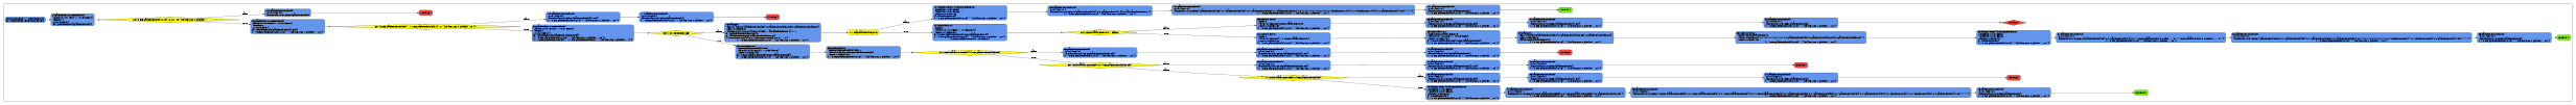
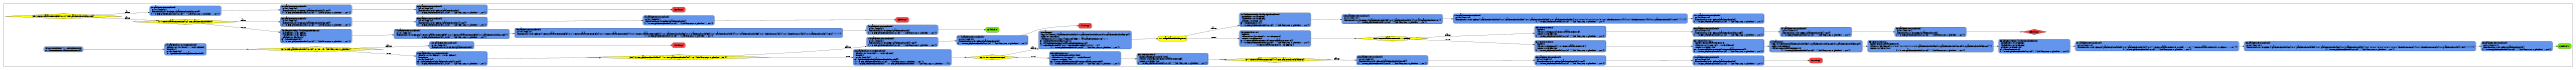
  digraph {
    rankdir=LR
    node [border=0 color=black fillcolor=cornflowerblue shape=box style="rounded,filled"]
    n1 [fillcolor=chartreuse2 label="134:fwd(0)"]
    n2 [label="46:packet_return_chunk(\l  p:1074063424,\l  the_chunk:1073763520[packet_chunks])\l{!(!(8 == packet_chunks[12:13]) | ((4294967282 + pkt_len) < 20))}"]
    n3 [label="45:packet_return_chunk(\l  p:1074063424,\l  the_chunk:1073763561[(vector_data_reset__35[3])++((vector_data_reset__35[2])++((vector_data_reset__35[1])++((vector_data_reset__35[0])++((packet_chunks[56])++((packet_chunks[55])++((packet_chunks[54])++((packet_chunks[53])++((checksum__43[1])++((checksum__43[0])++(packet_chunks[41:50]))))))))))])\l{!(!(8 == packet_chunks[12:13]) | ((4294967282 + pkt_len) < 20))}"]
    n4 [label="44:packet_return_chunk(\l  p:1074063424,\l  the_chunk:1073763602[(vector_data_reset__35[9])++((vector_data_reset__35[8])++(packet_chunks[82:83]))])\l{!(!(8 == packet_chunks[12:13]) | ((4294967282 + pkt_len) < 20))}"]
    n5 [label="43:nf_set_rte_ipv4_udptcp_checksum(\l  ip_header:1073763561,\l  l4_header:1073763602,\l  packet:1073923120)\l=>{checksum__43}\l{!(!(8 == packet_chunks[12:13]) | ((4294967282 + pkt_len) < 20))}"]
    n6 [fillcolor=brown1 label="135:drop()"]
    n7 [label="54:packet_return_chunk(\l  p:1074063424,\l  the_chunk:1073763520[packet_chunks])\l{!(!(8 == packet_chunks[12:13]) | ((4294967282 + pkt_len) < 20))}"]
    n8 [label="53:packet_return_chunk(\l  p:1074063424,\l  the_chunk:1073763561[packet_chunks[41:60]])\l{!(!(8 == packet_chunks[12:13]) | ((4294967282 + pkt_len) < 20))}"]
    n9 [label="52:packet_return_chunk(\l  p:1074063424,\l  the_chunk:1073763602[packet_chunks[82:85]])\l{!(!(8 == packet_chunks[12:13]) | ((4294967282 + pkt_len) < 20))}"]
    n10 [fillcolor=yellow label="41:(vector_data_reset__35[12] == packet_chunks[50])" shape=Mdiamond]
    n11 [fillcolor=brown1 label="136:drop()"]
    n12 [label="62:packet_return_chunk(\l  p:1074063424,\l  the_chunk:1073763520[packet_chunks])\l{!(!(8 == packet_chunks[12:13]) | ((4294967282 + pkt_len) < 20))}"]
    n13 [label="61:packet_return_chunk(\l  p:1074063424,\l  the_chunk:1073763561[packet_chunks[41:60]])\l{!(!(8 == packet_chunks[12:13]) | ((4294967282 + pkt_len) < 20))}"]
    n14 [label="60:packet_return_chunk(\l  p:1074063424,\l  the_chunk:1073763602[packet_chunks[82:85]])\l{!(!(8 == packet_chunks[12:13]) | ((4294967282 + pkt_len) < 20))}"]
    n15 [fillcolor=yellow label="39:(vector_data_reset__35[10:11] == packet_chunks[82:83])" shape=Mdiamond]
    n16 [fillcolor=brown1 label="137:drop()"]
    n17 [label="70:packet_return_chunk(\l  p:1074063424,\l  the_chunk:1073763520[packet_chunks])\l{!(!(8 == packet_chunks[12:13]) | ((4294967282 + pkt_len) < 20))}"]
    n18 [label="69:packet_return_chunk(\l  p:1074063424,\l  the_chunk:1073763561[packet_chunks[41:60]])\l{!(!(8 == packet_chunks[12:13]) | ((4294967282 + pkt_len) < 20))}"]
    n19 [label="68:packet_return_chunk(\l  p:1074063424,\l  the_chunk:1073763602[packet_chunks[82:85]])\l{!(!(8 == packet_chunks[12:13]) | ((4294967282 + pkt_len) < 20))}"]
    n20 [fillcolor=yellow label="37:(vector_data_reset__35[4:7] == packet_chunks[53:56])" shape=Mdiamond]
    n21 [label="36:vector_return(\l  index:packet_chunks[84:85],\l  value:1073949808[vector_data_reset__35],\l  vector:1073937400)\l{!(!(8 == packet_chunks[12:13]) | ((4294967282 + pkt_len) < 20))}"]
    n22 [label="35:vector_borrow(\l  index:packet_chunks[84:85],\l  val_out:1074076520[ -> 1073949808],\l  vector:1073937400)\l=>{vector_data_reset__35[vector_data_reset__35]}\l{!(!(8 == packet_chunks[12:13]) | ((4294967282 + pkt_len) < 20))}"]
    n23 [fillcolor=chartreuse2 label="138:fwd(1)"]
    n24 [label="89:packet_return_chunk(\l  p:1074087104,\l  the_chunk:1073763520[packet_chunks])\l{!(!(8 == packet_chunks[12:13]) | ((4294967282 + pkt_len) < 20))}"]
    n25 [label="88:packet_return_chunk(\l  p:1074087104,\l  the_chunk:1073763561[(packet_chunks[60])++((packet_chunks[59])++((packet_chunks[58])++((packet_chunks[57])++((0)++((0)++((0)++((0)++((checksum__86[1])++((checksum__86[0])++(packet_chunks[41:50]))))))))))])\l{!(!(8 == packet_chunks[12:13]) | ((4294967282 + pkt_len) < 20))}"]
    n26 [label="87:packet_return_chunk(\l  p:1074087104,\l  the_chunk:1073763602[(packet_chunks[85])++((packet_chunks[84])++((((vector_data_reset__79 & 255) << 8) | ((vector_data_reset__79 & 65280) >> 8))))])\l{!(!(8 == packet_chunks[12:13]) | ((4294967282 + pkt_len) < 20))}"]
    n27 [label="86:nf_set_rte_ipv4_udptcp_checksum(\l  ip_header:1073763561,\l  l4_header:1073763602,\l  packet:1073923120)\l=>{checksum__86}\l{!(!(8 == packet_chunks[12:13]) | ((4294967282 + pkt_len) < 20))}"]
    n28 [label="85:vector_return(\l  index:vector_data_reset__79,\l  value:1073949808[(171)++((171)++((171)++(packet_chunks[50]++packet_chunks[82:85]++packet_chunks[53:60])))],\l  vector:1073937400)\l{!(!(8 == packet_chunks[12:13]) | ((4294967282 + pkt_len) < 20))}"]
    n29 [label="84:map_put(\l  key:1073949808[packet_chunks[50]++packet_chunks[82:85]++packet_chunks[53:60]],\l  map:1073923576,\l  value:vector_data_reset__79)\l{!(!(8 == packet_chunks[12:13]) | ((4294967282 + pkt_len) < 20))}"]
    n30 [label="83:vector_borrow(\l  index:vector_data_reset__79,\l  val_out:1074100616[ -> 1073949808],\l  vector:1073937400)\l=>{vector_data_reset__83[vector_data_reset__83]}\l{!(!(8 == packet_chunks[12:13]) | ((4294967282 + pkt_len) < 20))}"]
    n31 [label="82:vector_return(\l  index:0,\l  value:1073962600[(1 + vector_data_reset__79)],\l  vector:1073950192)\l{!(!(8 == packet_chunks[12:13]) | ((4294967282 + pkt_len) < 20))}"]
    n32 [fillcolor=brown1 label="139:drop()" shape=Mdiamond]
    n33 [label="98:packet_return_chunk(\l  p:1074087104,\l  the_chunk:1073763520[packet_chunks])\l{!(!(8 == packet_chunks[12:13]) | ((4294967282 + pkt_len) < 20))}"]
    n34 [label="97:packet_return_chunk(\l  p:1074087104,\l  the_chunk:1073763561[packet_chunks[41:60]])\l{!(!(8 == packet_chunks[12:13]) | ((4294967282 + pkt_len) < 20))}"]
    n35 [label="96:packet_return_chunk(\l  p:1074087104,\l  the_chunk:1073763602[packet_chunks[82:85]])\l{!(!(8 == packet_chunks[12:13]) | ((4294967282 + pkt_len) < 20))}"]
    n36 [label="95:vector_return(\l  index:0,\l  value:1073962600[vector_data_reset__79],\l  vector:1073950192)\l{!(!(8 == packet_chunks[12:13]) | ((4294967282 + pkt_len) < 20))}"]
    n37 [fillcolor=yellow label="80:(vector_data_reset__79 < 65536)" shape=Mdiamond]
    n38 [label="79:vector_borrow(\l  index:0,\l  val_out:1074100568[ -> 1073962600],\l  vector:1073950192)\l=>{vector_data_reset__79[vector_data_reset__79]}\l{!(!(8 == packet_chunks[12:13]) | ((4294967282 + pkt_len) < 20))}\l{(vector_data_reset__79 <= 65536)}"]
-   n39 [fillcolor=chartreuse2 label="140:fwd(1)"]
    n40 [label="107:packet_return_chunk(\l  p:1074087104,\l  the_chunk:1073763520[packet_chunks])\l{!(!(8 == packet_chunks[12:13]) | ((4294967282 + pkt_len) < 20))}"]
    n41 [label="106:packet_return_chunk(\l  p:1074087104,\l  the_chunk:1073763561[(packet_chunks[60])++((packet_chunks[59])++((packet_chunks[58])++((packet_chunks[57])++((0)++((0)++((0)++((0)++((checksum__104[1])++((checksum__104[0])++(packet_chunks[41:50]))))))))))])\l{!(!(8 == packet_chunks[12:13]) | ((4294967282 + pkt_len) < 20))}"]
    n42 [label="105:packet_return_chunk(\l  p:1074087104,\l  the_chunk:1073763602[(packet_chunks[85])++((packet_chunks[84])++(allocated_index__76))])\l{!(!(8 == packet_chunks[12:13]) | ((4294967282 + pkt_len) < 20))}"]
    n43 [label="104:nf_set_rte_ipv4_udptcp_checksum(\l  ip_header:1073763561,\l  l4_header:1073763602,\l  packet:1073923120)\l=>{checksum__104}\l{!(!(8 == packet_chunks[12:13]) | ((4294967282 + pkt_len) < 20))}"]
    n44 [fillcolor=yellow label="77:!map_has_this_key__76"]
    n45 [label="76:map_get(\l  key:1074098124[packet_chunks[50]++packet_chunks[82:85]++packet_chunks[53:60]],\l  map:1073923576,\l  value_out:1074100224[2880154539 -> allocated_index__76]) -> 1\l=>{map_has_this_key__76[1]}\l=>{allocated_index__76[allocated_index__76]}\l{((VIGOR_DEVICE[3])++((VIGOR_DEVICE[2])++(0)) < 2)}\l{!(!(8 == packet_chunks[12:13]) | ((4294967282 + pkt_len) < 20))}"]
    n46 [fillcolor=yellow label="33:(0 != VIGOR_DEVICE)" shape=Mdiamond]
    n47 [label="32:packet_borrow_next_chunk(\l  chunk:1074076192[ -> 1073763602],\l  length:4,\l  p:1074063424)\l=>{packet_chunks[packet_chunks[82:85]]}\l{!(!(8 == packet_chunks[12:13]) | ((4294967282 + pkt_len) < 20))}\l{!(!((6 == packet_chunks[50]) | (17 == packet_chunks[50])) | ((4294967262 + pkt_len) < 4))}"]
    n48 [fillcolor=brown1 label="141:drop()"]
    n49 [label="114:packet_return_chunk(\l  p:1074063424,\l  the_chunk:1073763520[packet_chunks])\l{!(!(8 == packet_chunks[12:13]) | ((4294967282 + pkt_len) < 20))}"]
    n50 [label="113:packet_return_chunk(\l  p:1074063424,\l  the_chunk:1073763561[packet_chunks[41:60]])\l{!(!(8 == packet_chunks[12:13]) | ((4294967282 + pkt_len) < 20))}"]
    n51 [fillcolor=yellow label="30:(((6 == packet_chunks[50]) | (17 == packet_chunks[50])) & ((4294967262 + pkt_len) >= 4))" shape=Mdiamond]
    n52 [label="28:packet_borrow_next_chunk(\l  chunk:1074075536[ -> 1073763561],\l  length:20,\l  p:1074063424)\l=>{packet_chunks[packet_chunks[41:60]]}\l{!(!(8 == packet_chunks[12:13]) | ((4294967282 + pkt_len) < 20))}"]
    n53 [fillcolor=brown1 label="142:drop()"]
    n54 [label="120:packet_return_chunk(\l  p:1074063424,\l  the_chunk:1073763520[packet_chunks])"]
    n55 [fillcolor=yellow label="26:((8 == packet_chunks[12:13]) & (20 <= (4294967282 + pkt_len)))" shape=Mdiamond]
    n56 [label="24:packet_borrow_next_chunk(\l  chunk:1074074800[ -> 1073763520],\l  length:14,\l  p:1074063424)\l=>{packet_chunks[packet_chunks]}"]
    n57 [label="15:current_time() -> next_time__15\l=>{next_time__15[next_time__15]}"]
    subgraph cluster_1 {
      n1
      n2
      n3
      n4
      n5
      n6
      n7
      n8
      n9
      n10
      n11
      n12
      n13
      n14
      n15
      n16
      n17
      n18
      n19
      n20
      n21
      n22
      n23
      n24
      n25
      n26
      n27
      n28
      n29
      n30
      n31
      n32
      n33
      n34
      n35
      n36
      n37
      n38
-     n39
      n40
      n41
      n42
      n43
      n44
      n45
      n46
      n47
      n48
      n49
      n50
      n51
      n52
      n53
      n54
      n55
      n56
      n57
    }
    n2 -> n1
    n3 -> n2
    n4 -> n3
    n5 -> n4
    n7 -> n6
    n8 -> n7
    n9 -> n8
    n10 -> n5 [label=True]
    n10 -> n9 [label=False]
    n12 -> n11
    n13 -> n12
    n14 -> n13
    n15 -> n10 [label=False]
    n15 -> n14 [label=False]
    n17 -> n16
    n18 -> n17
    n19 -> n18
-   n20 -> n15 [label=True]
    n20 -> n19 [label=False]
    n21 -> n20
    n22 -> n21
    n24 -> n23
    n25 -> n24
    n26 -> n25
    n27 -> n26
    n28 -> n27
    n29 -> n28
    n30 -> n29
    n31 -> n30
    n33 -> n32
    n34 -> n33
    n35 -> n34
    n36 -> n35
    n37 -> n31 [label=True]
    n37 -> n36 [label=False]
    n38 -> n37
-   n40 -> n39
    n41 -> n40
    n42 -> n41
    n43 -> n42
    n44 -> n38 [label=True]
    n44 -> n43 [label=False]
    n45 -> n44
    n46 -> n22 [label=True]
    n46 -> n45 [label=False]
    n47 -> n46
    n49 -> n48
    n50 -> n49
    n51 -> n47 [label=True]
    n51 -> n50 [label=False]
    n52 -> n51
    n54 -> n53
    n55 -> n52 [label=True]
    n55 -> n54 [label=False]
    n56 -> n55
    n57 -> n56
  }
